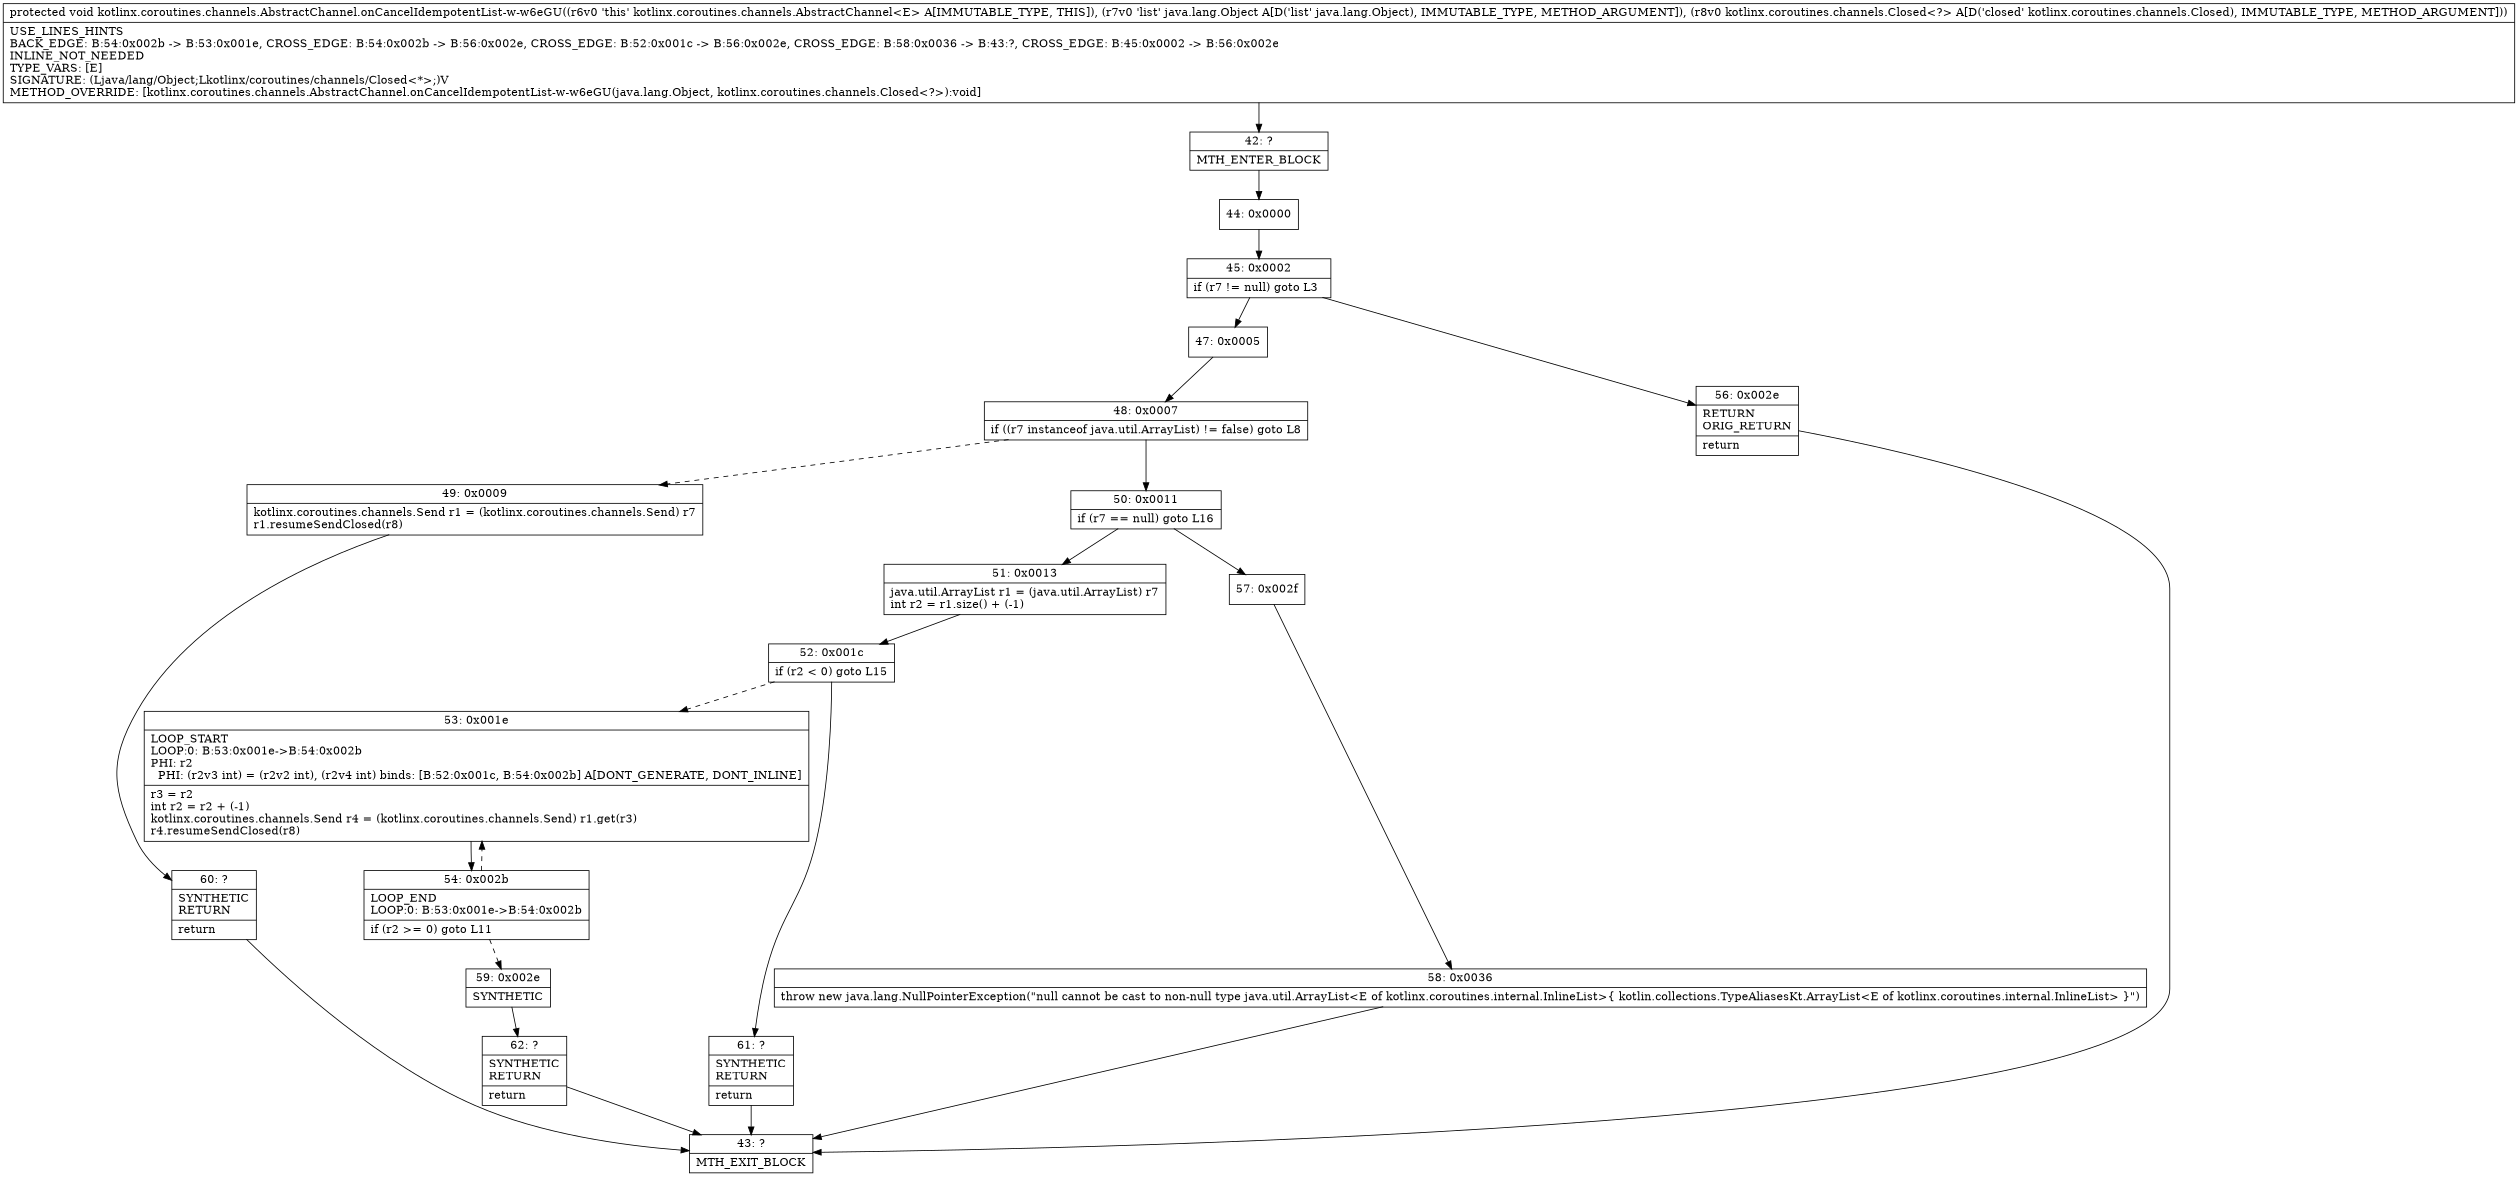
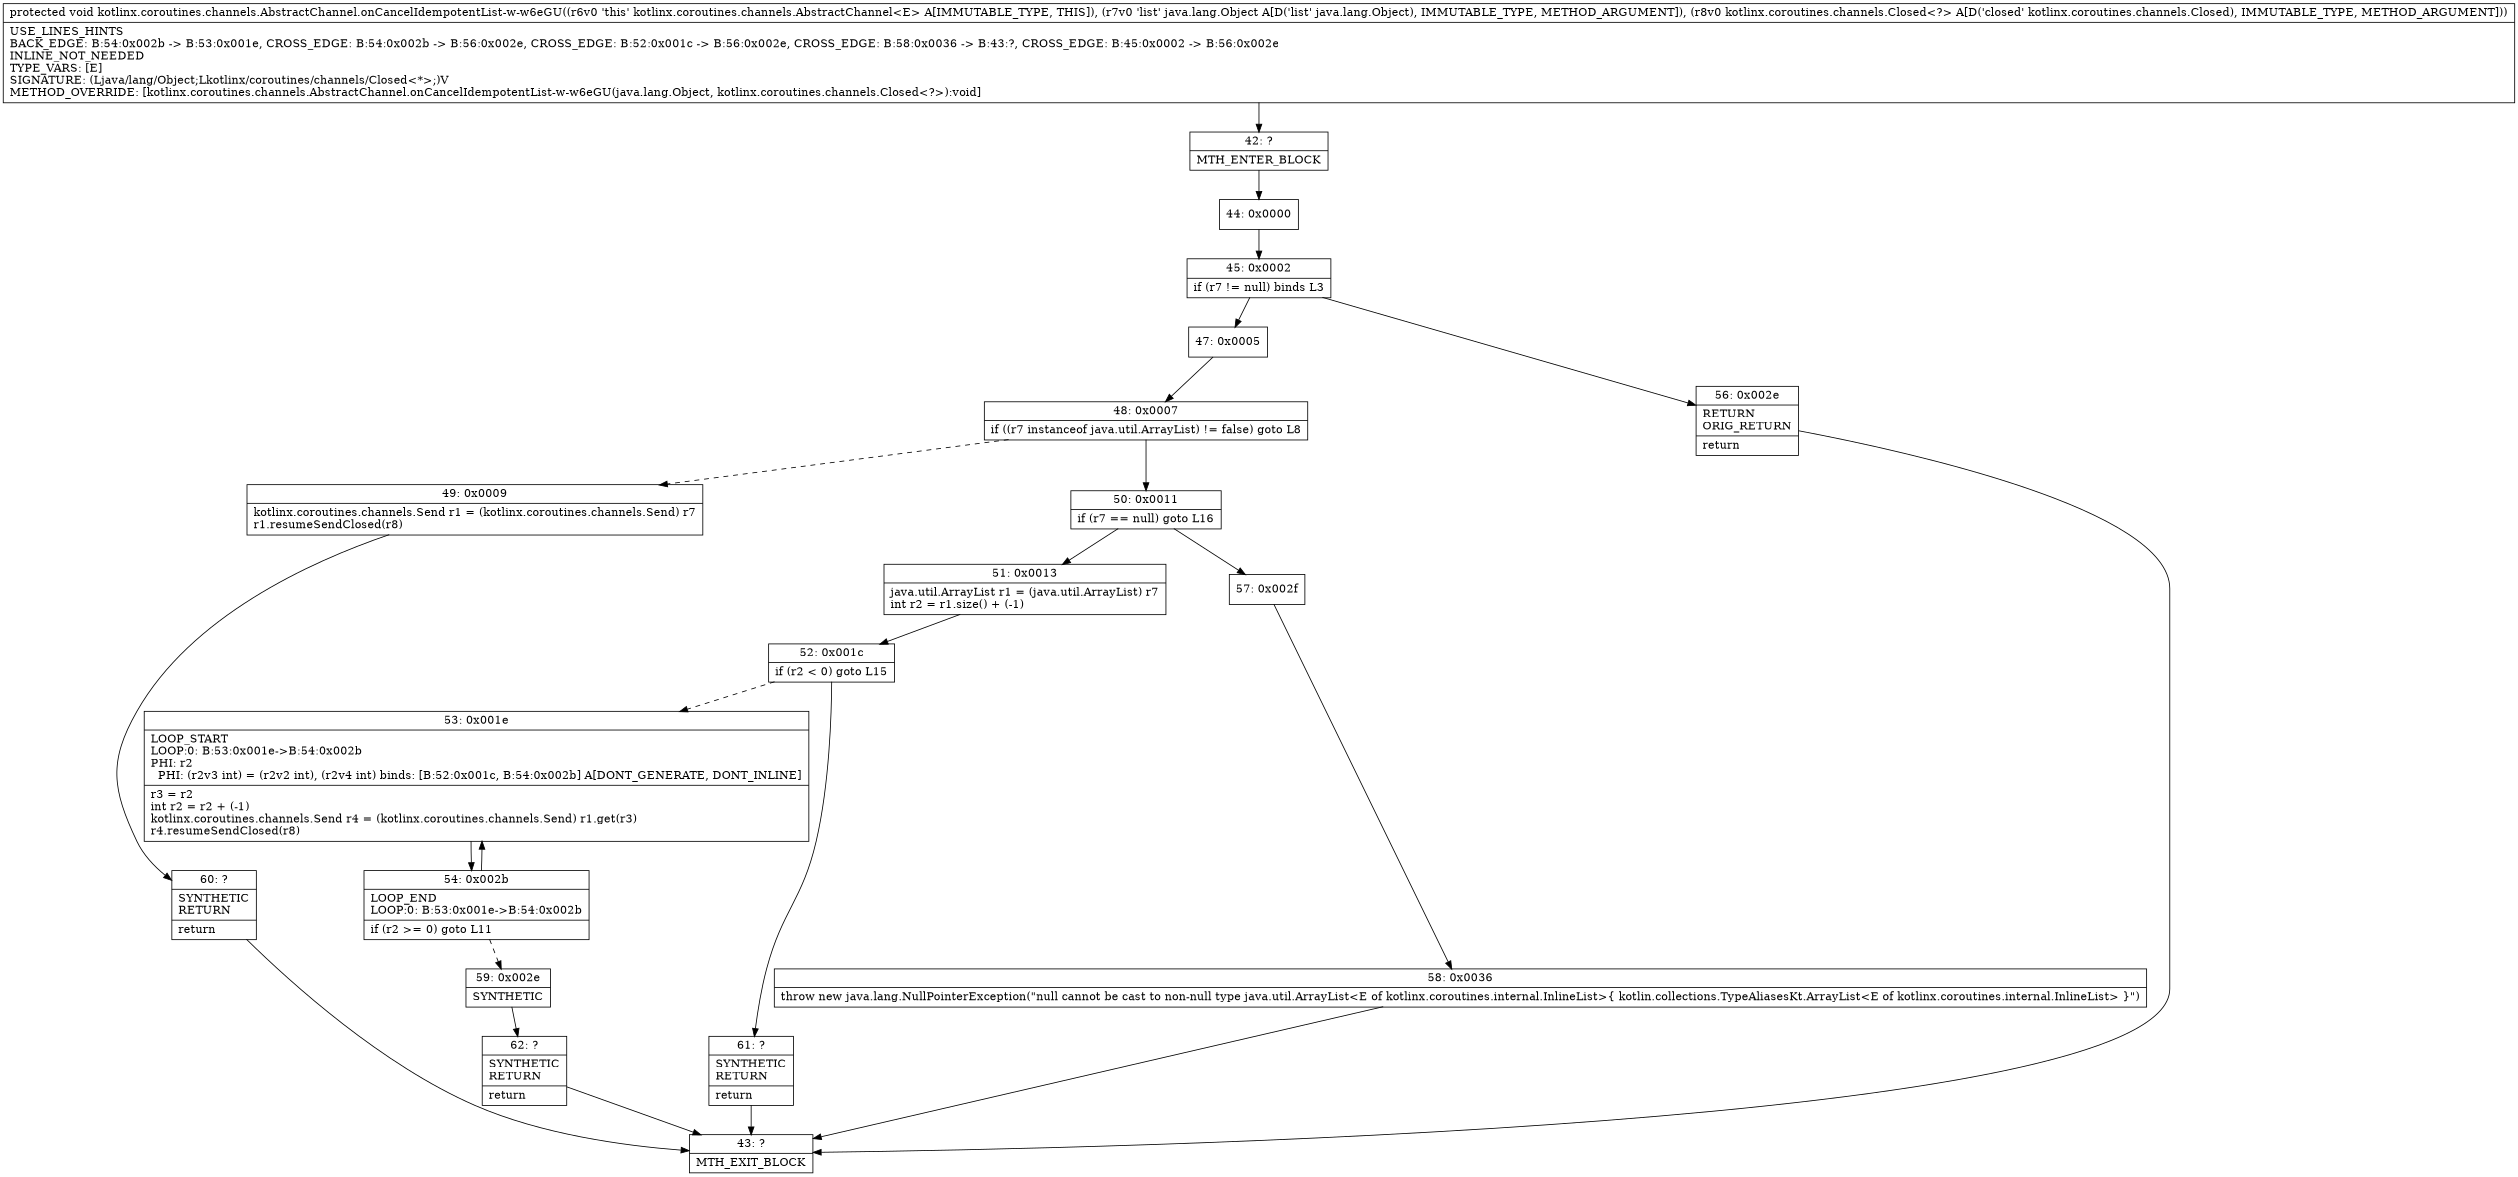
  digraph {
    node [shape=record]
    n1 [label="{42\:\ ?|MTH_ENTER_BLOCK\l}"]
    n2 [label="{44\:\ 0x0000}"]
-   n3 [label="{45\:\ 0x0002|if (r7 != null) goto L3\l}"]
+   n3 [label="{45\:\ 0x0002|if (r7 != null) binds L3\l}"]
    n4 [label="{47\:\ 0x0005}"]
    n5 [label="{56\:\ 0x002e|RETURN\lORIG_RETURN\l|return\l}"]
    n6 [label="{48\:\ 0x0007|if ((r7 instanceof java.util.ArrayList) != false) goto L8\l}"]
    n7 [label="{43\:\ ?|MTH_EXIT_BLOCK\l}"]
    n8 [label="{49\:\ 0x0009|kotlinx.coroutines.channels.Send r1 = (kotlinx.coroutines.channels.Send) r7\lr1.resumeSendClosed(r8)\l}"]
    n9 [label="{50\:\ 0x0011|if (r7 == null) goto L16\l}"]
    n10 [label="{60\:\ ?|SYNTHETIC\lRETURN\l|return\l}"]
    n11 [label="{51\:\ 0x0013|java.util.ArrayList r1 = (java.util.ArrayList) r7\lint r2 = r1.size() + (\-1)\l}"]
    n12 [label="{57\:\ 0x002f}"]
    n13 [label="{52\:\ 0x001c|if (r2 \< 0) goto L15\l}"]
    n14 [label="{58\:\ 0x0036|throw new java.lang.NullPointerException(\"null cannot be cast to non\-null type java.util.ArrayList\<E of kotlinx.coroutines.internal.InlineList\>\{ kotlin.collections.TypeAliasesKt.ArrayList\<E of kotlinx.coroutines.internal.InlineList\> \}\")\l}"]
    n15 [label="{53\:\ 0x001e|LOOP_START\lLOOP:0: B:53:0x001e\-\>B:54:0x002b\lPHI: r2 \l  PHI: (r2v3 int) = (r2v2 int), (r2v4 int) binds: [B:52:0x001c, B:54:0x002b] A[DONT_GENERATE, DONT_INLINE]\l|r3 = r2\lint r2 = r2 + (\-1)\lkotlinx.coroutines.channels.Send r4 = (kotlinx.coroutines.channels.Send) r1.get(r3)\lr4.resumeSendClosed(r8)\l}"]
    n16 [label="{61\:\ ?|SYNTHETIC\lRETURN\l|return\l}"]
    n17 [label="{54\:\ 0x002b|LOOP_END\lLOOP:0: B:53:0x001e\-\>B:54:0x002b\l|if (r2 \>= 0) goto L11\l}"]
    n18 [label="{59\:\ 0x002e|SYNTHETIC\l}"]
    n19 [label="{62\:\ ?|SYNTHETIC\lRETURN\l|return\l}"]
    n20 [label="{protected void kotlinx.coroutines.channels.AbstractChannel.onCancelIdempotentList\-w\-w6eGU((r6v0 'this' kotlinx.coroutines.channels.AbstractChannel\<E\> A[IMMUTABLE_TYPE, THIS]), (r7v0 'list' java.lang.Object A[D('list' java.lang.Object), IMMUTABLE_TYPE, METHOD_ARGUMENT]), (r8v0 kotlinx.coroutines.channels.Closed\<?\> A[D('closed' kotlinx.coroutines.channels.Closed), IMMUTABLE_TYPE, METHOD_ARGUMENT]))  | USE_LINES_HINTS\lBACK_EDGE: B:54:0x002b \-\> B:53:0x001e, CROSS_EDGE: B:54:0x002b \-\> B:56:0x002e, CROSS_EDGE: B:52:0x001c \-\> B:56:0x002e, CROSS_EDGE: B:58:0x0036 \-\> B:43:?, CROSS_EDGE: B:45:0x0002 \-\> B:56:0x002e\lINLINE_NOT_NEEDED\lTYPE_VARS: [E]\lSIGNATURE: (Ljava\/lang\/Object;Lkotlinx\/coroutines\/channels\/Closed\<*\>;)V\lMETHOD_OVERRIDE: [kotlinx.coroutines.channels.AbstractChannel.onCancelIdempotentList\-w\-w6eGU(java.lang.Object, kotlinx.coroutines.channels.Closed\<?\>):void]\l}"]
    n1 -> n2
    n2 -> n3
    n3 -> n4
    n3 -> n5 [style=solid]
    n4 -> n6
    n5 -> n7
    n6 -> n8 [style=dashed]
    n6 -> n9
    n8 -> n10
    n9 -> n11 [style=solid]
    n9 -> n12
    n10 -> n7
    n11 -> n13
    n12 -> n14
    n13 -> n15 [style=dashed]
    n13 -> n16
    n14 -> n7
    n15 -> n17
    n16 -> n7
-   n17 -> n15 [style=dashed]
+   n17 -> n15
    n17 -> n18 [style=dashed]
    n18 -> n19
    n19 -> n7
    n20 -> n1
  }
